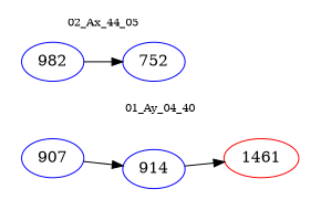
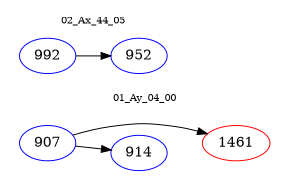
  digraph {
    rankdir=LR
    node [color=blue]
    edge [color=black]
    n1 [label=907]
    n2 [label=914]
    n3 [color=red label=1461]
-   n4 [label=982]
-   n5 [label=752]
+   n4 [label=992]
+   n5 [label=952]
    subgraph cluster_1 {
      color=white
      fontsize=10
-     label="01_Ay_04_40"
+     label="01_Ay_04_00"
      n1
      n2
      n3
    }
    subgraph cluster_2 {
      color=white
      fontsize=10
      label="02_Ax_44_05"
      n4
      n5
    }
    n1 -> n2
-   n2 -> n3
+   n1 -> n3
    n4 -> n5
  }
